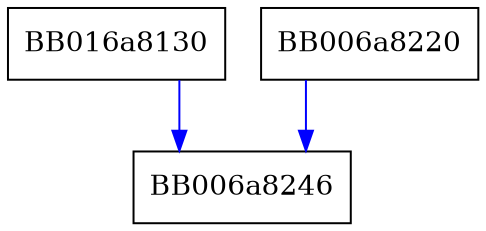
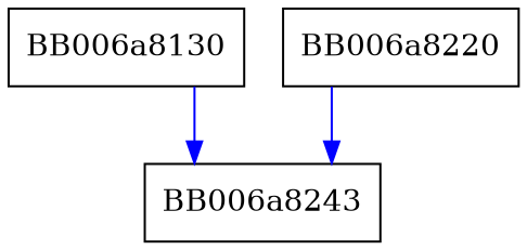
  digraph {
    splines=ortho
    node [shape=box]
    edge [color=blue]
-   BB006a8130 [label=BB016a8130]
-   BB006a8243 [label=BB006a8246]
+   BB006a8130
+   BB006a8243
    BB006a8220
    BB006a8130 -> BB006a8243
    BB006a8220 -> BB006a8243
  }
